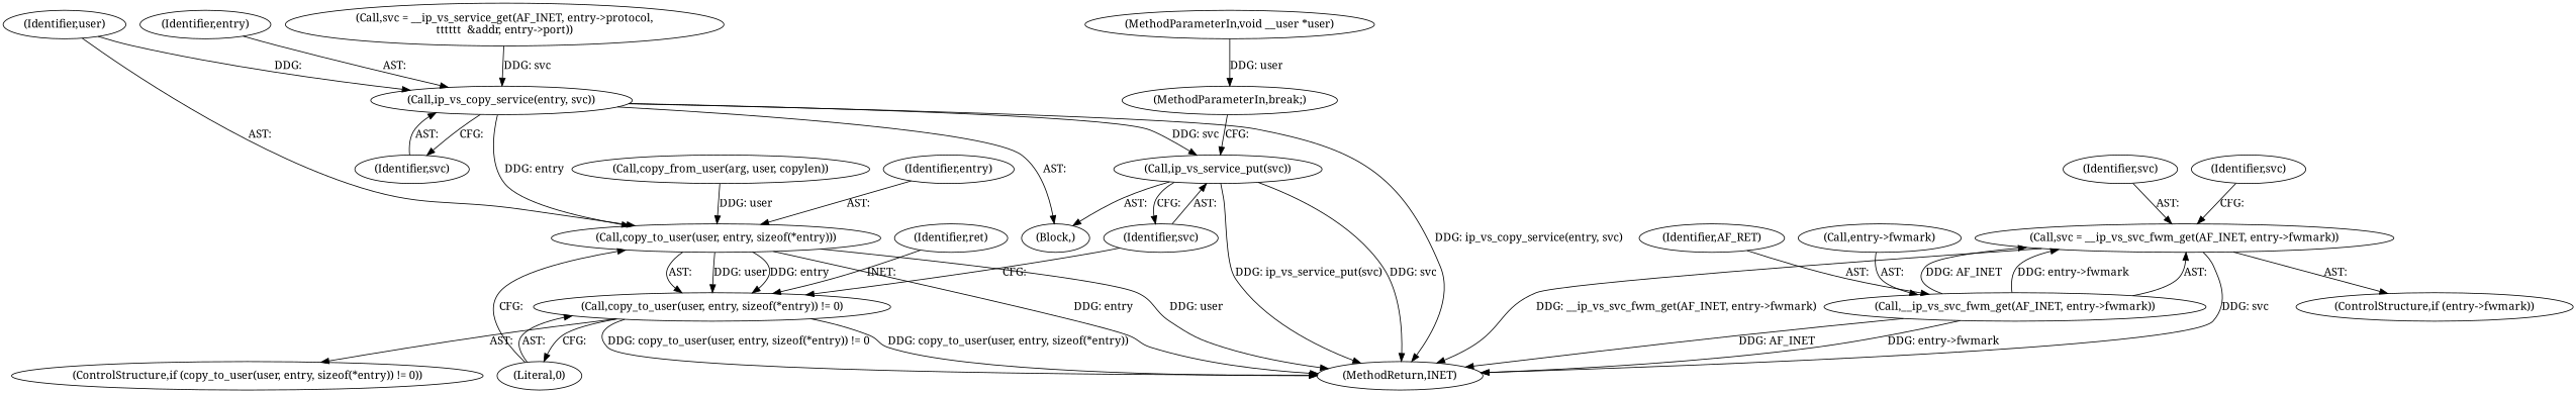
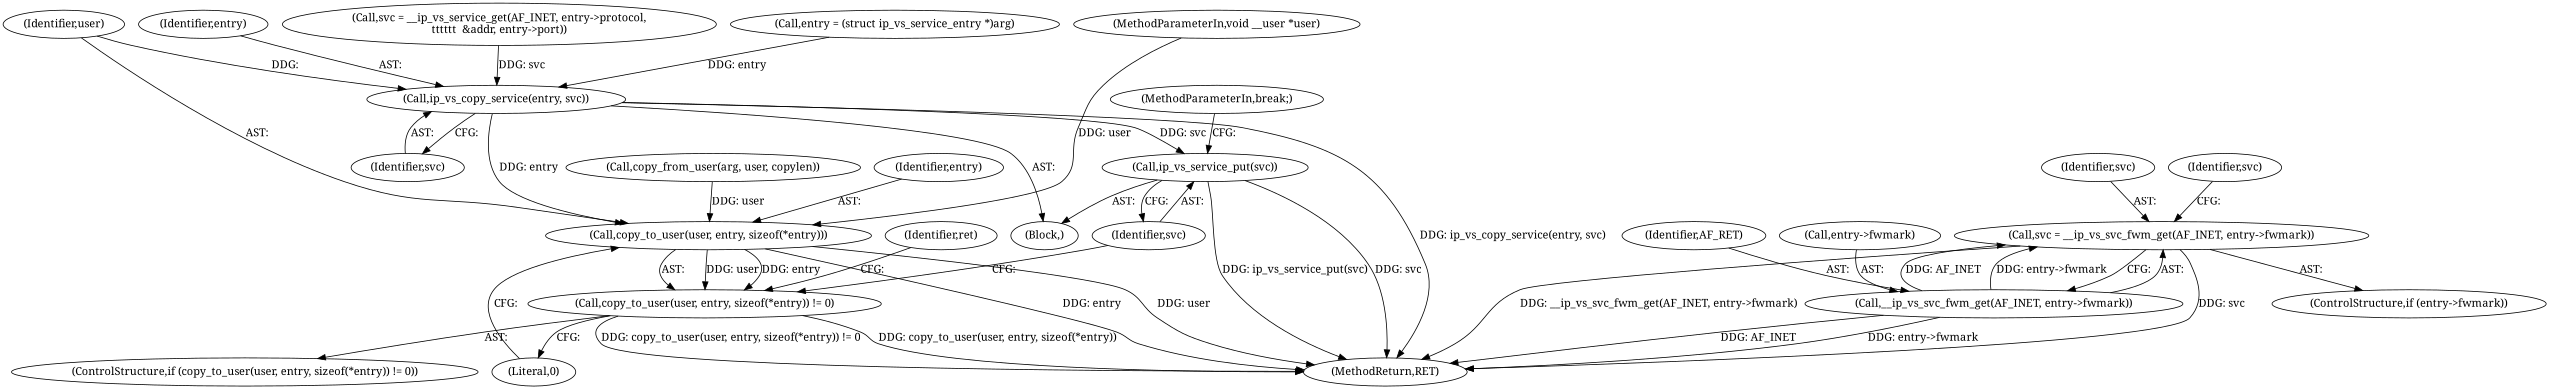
  digraph {
    fontname="Noto Serif"
    node [fontname="Noto Serif"]
    edge [fontname="Noto Serif"]
    n1 [label="(Call,svc = __ip_vs_svc_fwm_get(AF_INET, entry->fwmark))"]
    n2 [label="(Call,__ip_vs_svc_fwm_get(AF_INET, entry->fwmark))"]
-   n3 [label="(MethodReturn,INET)"]
+   n3 [label="(MethodReturn,RET)"]
    n4 [label="(ControlStructure,if (entry->fwmark))"]
    n5 [label="(Call,ip_vs_copy_service(entry, svc))"]
    n6 [label="(Call,copy_to_user(user, entry, sizeof(*entry)))"]
    n7 [label="(Call,ip_vs_service_put(svc))"]
    n8 [label="(Block,)"]
    n9 [label="(Identifier,svc)"]
    n10 [label="(Call,entry->fwmark)"]
    n11 [label="(Call,copy_to_user(user, entry, sizeof(*entry)) != 0)"]
    n12 [label="(Identifier,svc)"]
    n13 [label="(ControlStructure,if (copy_to_user(user, entry, sizeof(*entry)) != 0))"]
    n14 [label="(Literal,0)"]
    n15 [label="(Identifier,entry)"]
    n16 [label="(Call,svc = __ip_vs_service_get(AF_INET, entry->protocol,\n\t\t\t\t\t\t  &addr, entry->port))"]
+   n17 [label="(Call,entry = (struct ip_vs_service_entry *)arg)"]
    n18 [label="(MethodParameterIn,break;)"]
    n19 [label="(Identifier,AF_RET)"]
    n20 [label="(Call,copy_from_user(arg, user, copylen))"]
    n21 [label="(Identifier,user)"]
    n22 [label="(Identifier,svc)"]
    n23 [label="(Identifier,ret)"]
    n24 [label="(Identifier,svc)"]
    n25 [label="(Identifier,entry)"]
    n26 [label="(MethodParameterIn,void __user *user)"]
+   n1 -> n2 [label="CFG: "]
    n1 -> n3 [label="DDG: svc"]
    n1 -> n3 [label="DDG: __ip_vs_svc_fwm_get(AF_INET, entry->fwmark)"]
    n1 -> n4 [label="AST: "]
    n2 -> n1 [label="AST: "]
    n2 -> n1 [label="DDG: AF_INET"]
    n2 -> n1 [label="DDG: entry->fwmark"]
    n2 -> n3 [label="DDG: AF_INET"]
    n2 -> n3 [label="DDG: entry->fwmark"]
    n5 -> n3 [label="DDG: ip_vs_copy_service(entry, svc)"]
    n5 -> n6 [label="DDG: entry"]
    n5 -> n7 [label="DDG: svc"]
    n5 -> n8 [label="AST: "]
    n5 -> n9 [label="CFG: "]
    n6 -> n3 [label="DDG: entry"]
    n6 -> n3 [label="DDG: user"]
    n6 -> n11 [label="AST: "]
    n6 -> n11 [label="DDG: user"]
    n6 -> n11 [label="DDG: entry"]
    n7 -> n3 [label="DDG: ip_vs_service_put(svc)"]
    n7 -> n3 [label="DDG: svc"]
    n7 -> n8 [label="AST: "]
    n7 -> n12 [label="CFG: "]
    n9 -> n5 [label="AST: "]
    n10 -> n2 [label="AST: "]
    n11 -> n3 [label="DDG: copy_to_user(user, entry, sizeof(*entry)) != 0"]
    n11 -> n3 [label="DDG: copy_to_user(user, entry, sizeof(*entry))"]
    n11 -> n13 [label="AST: "]
    n11 -> n14 [label="CFG: "]
    n12 -> n7 [label="AST: "]
    n12 -> n11 [label="CFG: "]
    n14 -> n6 [label="CFG: "]
-   n14 -> n11 [label="AST: "]
    n15 -> n5 [label="AST: "]
    n16 -> n5 [label="DDG: svc"]
+   n17 -> n5 [label="DDG: entry"]
    n18 -> n7 [label="CFG: "]
    n19 -> n2 [label="AST: "]
    n20 -> n6 [label="DDG: user"]
    n21 -> n5 [label="DDG: "]
    n21 -> n6 [label="AST: "]
    n22 -> n1 [label="CFG: "]
-   n23 -> n11 [label="INET: "]
+   n23 -> n11 [label="CFG: "]
    n24 -> n1 [label="AST: "]
    n25 -> n6 [label="AST: "]
-   n26 -> n18 [label="DDG: user"]
+   n26 -> n6 [label="DDG: user"]
  }
